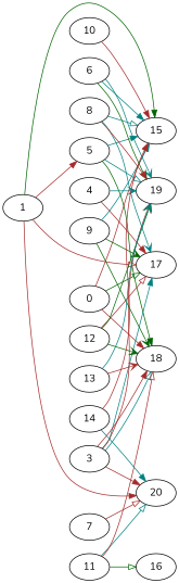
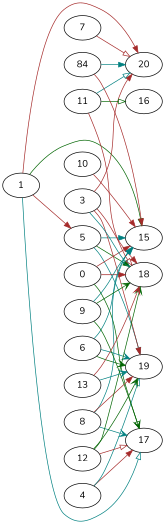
  digraph {
    fontname=Nunito
    rankdir=LR
    node [alpha=0.11 fontname=Nunito]
    edge [arrowhead=normal color=brown fontname=Nunito]
    1 [alpha=0.05 expect_size=31630336]
    15 [alpha=0.16 expect_size=12064768]
    17 [alpha=0.06 expect_size=46241792]
    20 [alpha=0.02 expect_size=30546944]
    5 [alpha=0.10 expect_size=35772416]
    19 [expect_size=41853952]
    n7 [expect_size=38759424 label=0]
    18 [expect_size=35057664]
    3 [alpha=0.12 expect_size=15597568]
    4 [alpha=0.14 expect_size=13614080]
    6 [alpha=0.04 expect_size=46662656]
    7 [alpha=0.15 expect_size=43073536]
    8 [alpha=0.03 expect_size=48603136]
    9 [alpha=0.15 expect_size=22679552]
    10 [alpha=0.10 expect_size=50544640]
    11 [alpha=0.06 expect_size=5833728]
    16 [alpha=0.18 expect_size=35964928]
    12 [alpha=0.01 expect_size=18803712]
    13 [alpha=0.04 expect_size=44921856]
-   14 [alpha=0.03 expect_size=26459136]
+   14 [alpha=0.03 expect_size=26459136 label=84]
    1 -> 15 [color=darkgreen]
-   1 -> 17 [arrowhead=onormal]
+   1 -> 17 [arrowhead=onormal color=teal]
    1 -> 20
    1 -> 5
    5 -> 15 [color=teal]
    5 -> 19 [arrowhead=onormal color=teal]
    5 -> 18 [color=darkgreen]
    n7 -> 15
    n7 -> 17 [arrowhead=onormal color=darkgreen]
    n7 -> 18
-   3 -> 17 [color=teal]
    3 -> 20
-   3 -> 19 [arrowhead=vee]
+   3 -> 19
    3 -> 18 [arrowhead=onormal color=teal]
    3 -> 18
    4 -> 17
-   4 -> 19 [arrowhead=vee color=teal]
+   4 -> 19 [arrowhead=onormal color=teal]
    6 -> 15 [color=teal]
    6 -> 19 [arrowhead=vee color=darkgreen]
    6 -> 19 [arrowhead=vee color=teal]
    7 -> 20 [arrowhead=onormal]
    8 -> 15 [arrowhead=onormal color=teal]
    8 -> 17 [arrowhead=vee color=teal]
    8 -> 19
    9 -> 15 [color=teal]
    9 -> 17 [arrowhead=vee color=darkgreen]
    9 -> 18 [arrowhead=vee color=darkgreen]
    10 -> 15
    11 -> 20 [arrowhead=onormal color=teal]
    11 -> 18 [arrowhead=onormal]
    11 -> 16 [arrowhead=onormal color=darkgreen]
    12 -> 17 [arrowhead=onormal]
    12 -> 19 [arrowhead=vee color=darkgreen]
    12 -> 18 [arrowhead=vee color=darkgreen]
    13 -> 19 [arrowhead=vee color=teal]
    13 -> 18 [arrowhead=vee]
    14 -> 15
    14 -> 20 [color=teal]
  }
